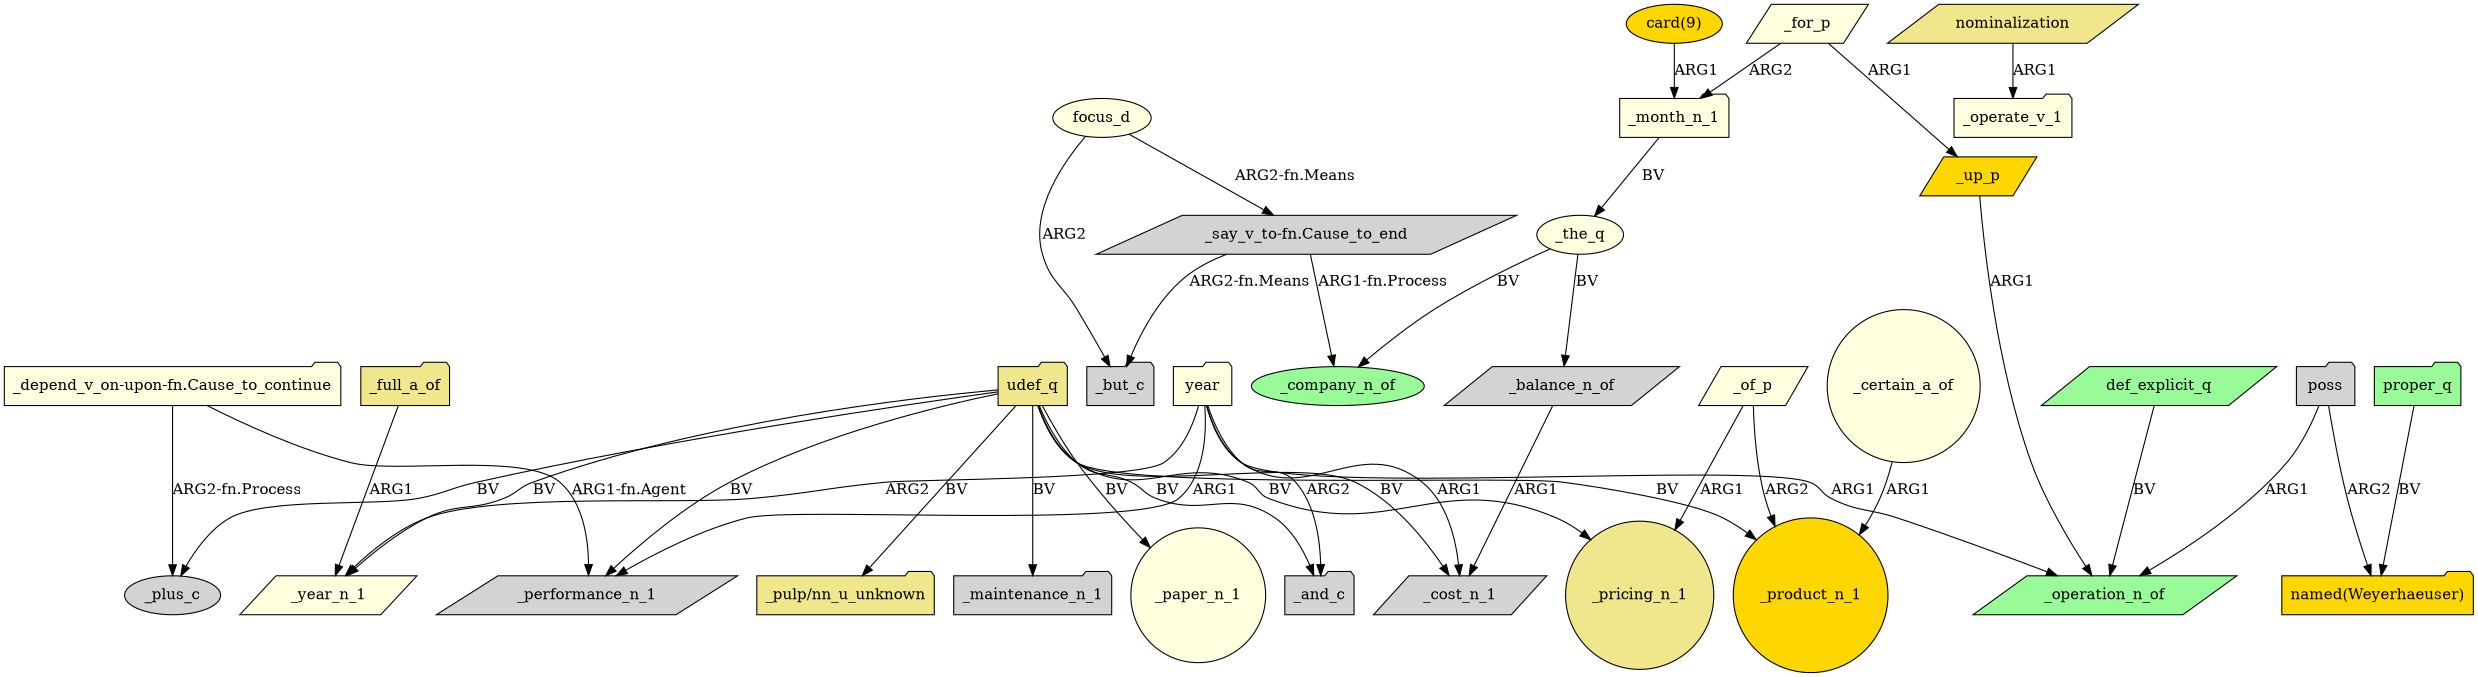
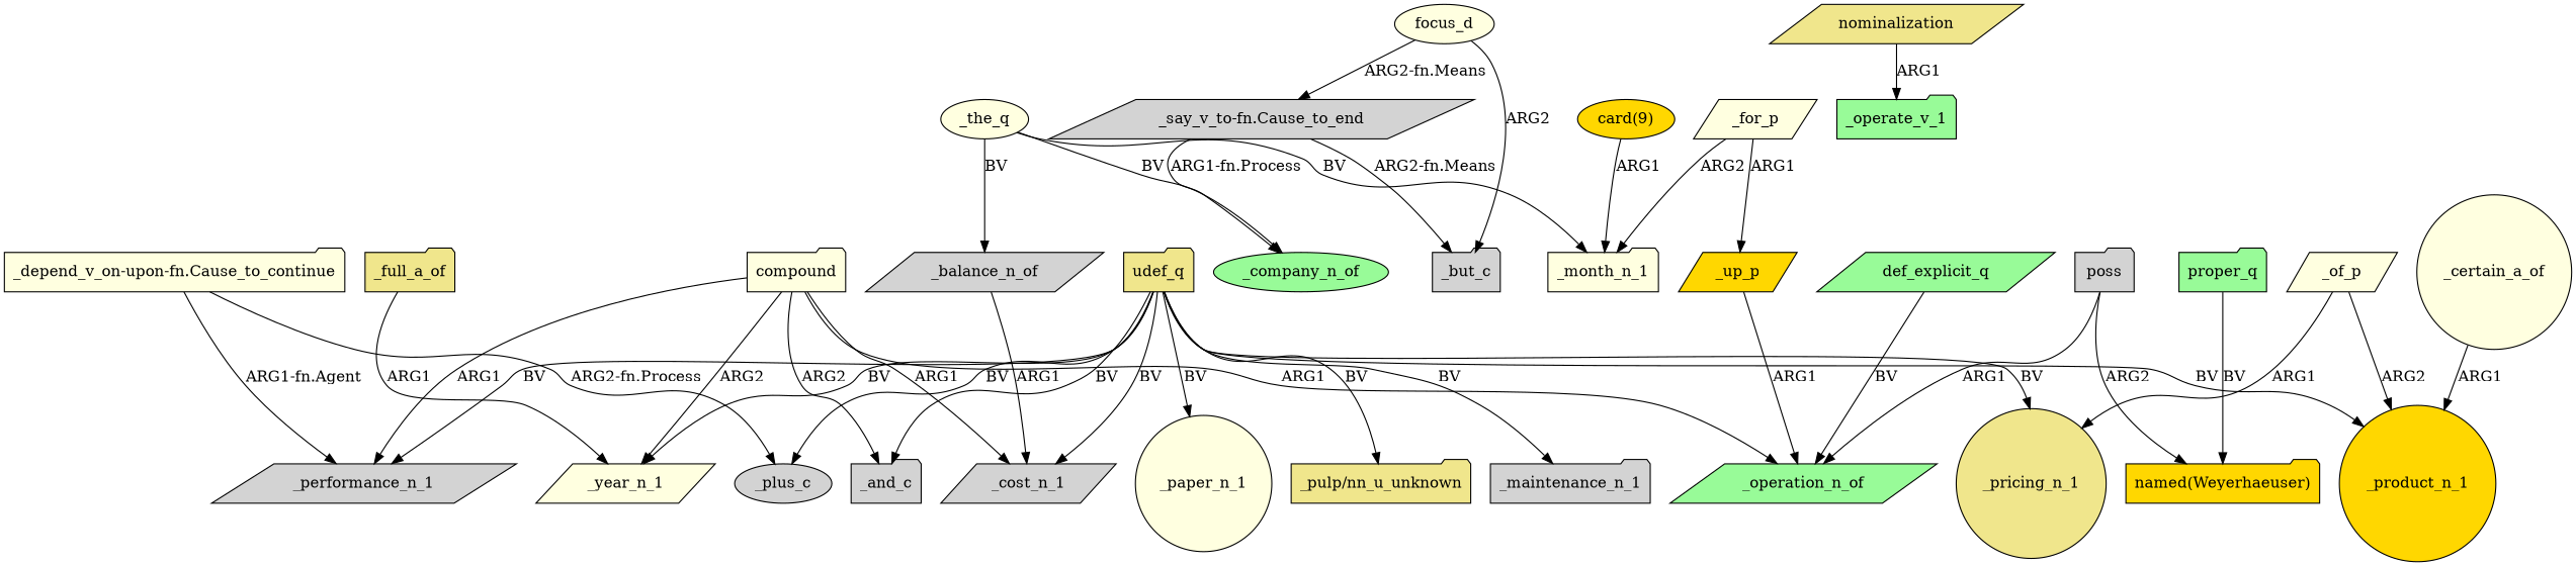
  digraph {
    node [fillcolor=lightyellow shape=folder style=filled]
    udef_q [fillcolor=khaki]
    _paper_n_1 [shape=circle]
    _year_n_1 [shape=parallelogram]
    _performance_n_1 [fillcolor=lightgrey shape=parallelogram]
    _product_n_1 [fillcolor=gold shape=circle]
    _and_c [fillcolor=lightgrey]
    _pricing_n_1 [fillcolor=khaki shape=circle]
    "_pulp/nn_u_unknown" [fillcolor=khaki]
    _plus_c [fillcolor=lightgrey shape=ellipse]
    _maintenance_n_1 [fillcolor=lightgrey]
    _cost_n_1 [fillcolor=lightgrey shape=parallelogram]
    nominalization [fillcolor=khaki shape=parallelogram]
-   _operate_v_1
+   _operate_v_1 [fillcolor=palegreen]
    focus_d [shape=ellipse]
    "_say_v_to-fn.Cause_to_end" [fillcolor=lightgrey shape=parallelogram]
    _but_c [fillcolor=lightgrey]
    _company_n_of [fillcolor=palegreen shape=ellipse]
    _full_a_of [fillcolor=khaki]
    _the_q [shape=ellipse]
    _month_n_1
    _balance_n_of [fillcolor=lightgrey shape=parallelogram]
    proper_q [fillcolor=palegreen]
    "named(Weyerhaeuser)" [fillcolor=gold]
-   compound [label=year]
+   compound
    _operation_n_of [fillcolor=palegreen shape=parallelogram]
    poss [fillcolor=lightgrey]
    _of_p [shape=parallelogram]
    "_depend_v_on-upon-fn.Cause_to_continue"
    _for_p [shape=parallelogram]
    _up_p [fillcolor=gold shape=parallelogram]
    def_explicit_q [fillcolor=palegreen shape=parallelogram]
    _certain_a_of [shape=circle]
    "card(9)" [fillcolor=gold shape=ellipse]
    udef_q -> _paper_n_1 [label=BV]
    udef_q -> _year_n_1 [label=BV]
    udef_q -> _performance_n_1 [label=BV]
    udef_q -> _product_n_1 [label=BV]
    udef_q -> _and_c [label=BV]
    udef_q -> _pricing_n_1 [label=BV]
    udef_q -> "_pulp/nn_u_unknown" [label=BV]
    udef_q -> _plus_c [label=BV]
    udef_q -> _maintenance_n_1 [label=BV]
    udef_q -> _cost_n_1 [label=BV]
    nominalization -> _operate_v_1 [label=ARG1]
    focus_d -> "_say_v_to-fn.Cause_to_end" [label="ARG2-fn.Means"]
    focus_d -> _but_c [label=ARG2]
    "_say_v_to-fn.Cause_to_end" -> _but_c [label="ARG2-fn.Means"]
    "_say_v_to-fn.Cause_to_end" -> _company_n_of [label="ARG1-fn.Process"]
    _full_a_of -> _year_n_1 [label=ARG1]
    _the_q -> _company_n_of [label=BV]
-   _month_n_1 -> _the_q [label=BV]
+   _the_q -> _month_n_1 [label=BV]
    _the_q -> _balance_n_of [label=BV]
    _balance_n_of -> _cost_n_1 [label=ARG1]
    proper_q -> "named(Weyerhaeuser)" [label=BV]
    compound -> _year_n_1 [label=ARG2]
    compound -> _performance_n_1 [label=ARG1]
    compound -> _and_c [label=ARG2]
    compound -> _cost_n_1 [label=ARG1]
    compound -> _operation_n_of [label=ARG1]
    poss -> "named(Weyerhaeuser)" [label=ARG2]
    poss -> _operation_n_of [label=ARG1]
    _of_p -> _product_n_1 [label=ARG2]
    _of_p -> _pricing_n_1 [label=ARG1]
    "_depend_v_on-upon-fn.Cause_to_continue" -> _performance_n_1 [label="ARG1-fn.Agent"]
    "_depend_v_on-upon-fn.Cause_to_continue" -> _plus_c [label="ARG2-fn.Process"]
    _for_p -> _month_n_1 [label=ARG2]
    _for_p -> _up_p [label=ARG1]
    _up_p -> _operation_n_of [label=ARG1]
    def_explicit_q -> _operation_n_of [label=BV]
    _certain_a_of -> _product_n_1 [label=ARG1]
    "card(9)" -> _month_n_1 [label=ARG1]
  }
